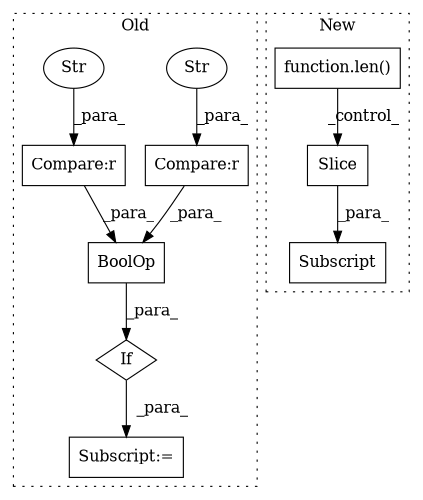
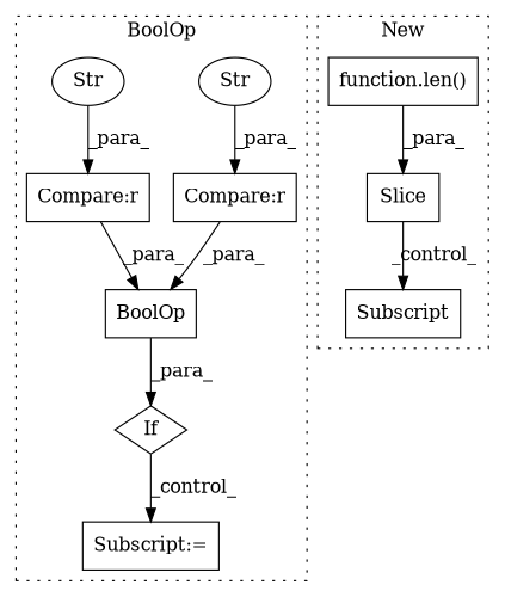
  digraph {
    node [a=40 l=3 s=3700 shape=box]
    n1 [a=96 label=If s=3697 shape=diamond]
    n2 [a=68 label="Subscript:=" s=3797]
    n3 [l=28 label="Compare:r"]
    n4 [a=66 l=6 label=Str shape=ellipse]
    n5 [a=72 l=79 label=BoolOp]
    n6 [l=30 label="Compare:r" s=3732]
    n7 [a=66 l=8 label=Str s=3732 shape=ellipse]
    n8 [a=80 l=22 label=Slice s=3444]
    n9 [a=75 l="4,1" label="function.len()" s="3444,3464"]
    n10 [a=63 l="25,0" label=Subscript s="3442,0"]
    subgraph cluster_1 {
-     label=Old
+     label=BoolOp
      style=dotted
      n1
      n2
      n3
      n4
      n5
      n6
      n7
    }
    subgraph cluster_2 {
      label=New
      style=dotted
      n8
      n9
      n10
    }
-   n1 -> n2 [label=_para_]
+   n1 -> n2 [label=_control_]
    n3 -> n5 [label=_para_]
    n4 -> n3 [label=_para_]
    n5 -> n1 [label=_para_]
    n6 -> n5 [label=_para_]
    n7 -> n6 [label=_para_]
-   n8 -> n10 [label=_para_]
-   n9 -> n8 [label=_control_]
+   n8 -> n10 [label=_control_]
+   n9 -> n8 [label=_para_]
  }
